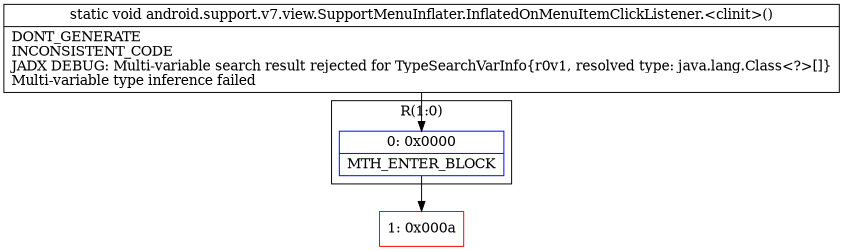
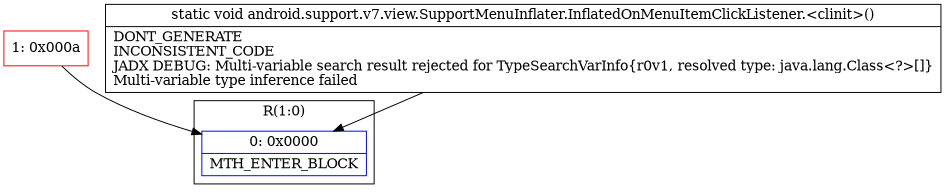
  digraph {
    node [shape=record]
    n1 [color=blue label="{0\:\ 0x0000|MTH_ENTER_BLOCK\l}"]
    n2 [color=red label="{1\:\ 0x000a}"]
    n3 [label="{static void android.support.v7.view.SupportMenuInflater.InflatedOnMenuItemClickListener.\<clinit\>()  | DONT_GENERATE\lINCONSISTENT_CODE\lJADX DEBUG: Multi\-variable search result rejected for TypeSearchVarInfo\{r0v1, resolved type: java.lang.Class\<?\>[]\}\lMulti\-variable type inference failed\l}"]
    subgraph cluster_1 {
      label="R(1:0)"
      n1
    }
-   n1 -> n2
+   n2 -> n1
    n3 -> n1
  }
